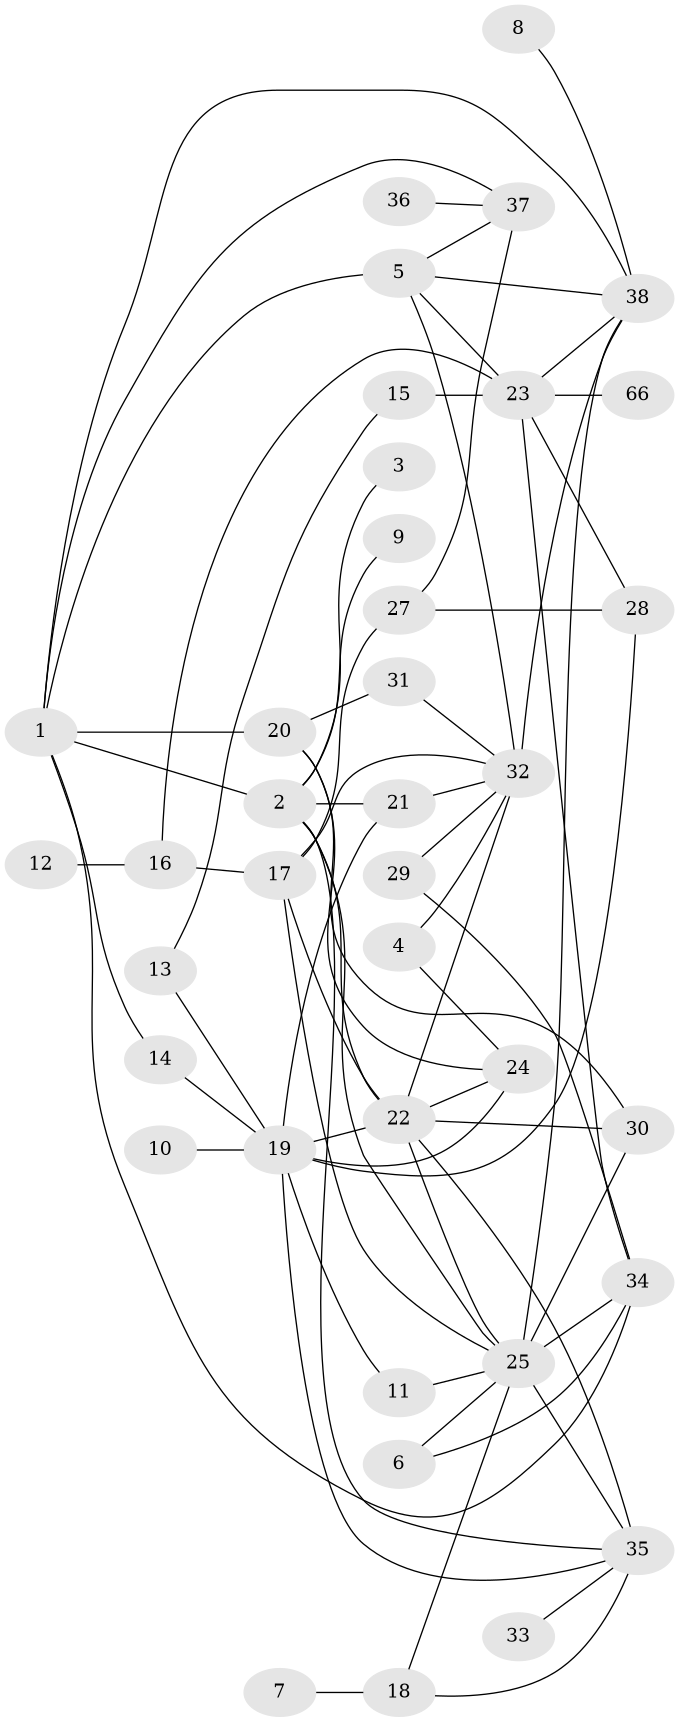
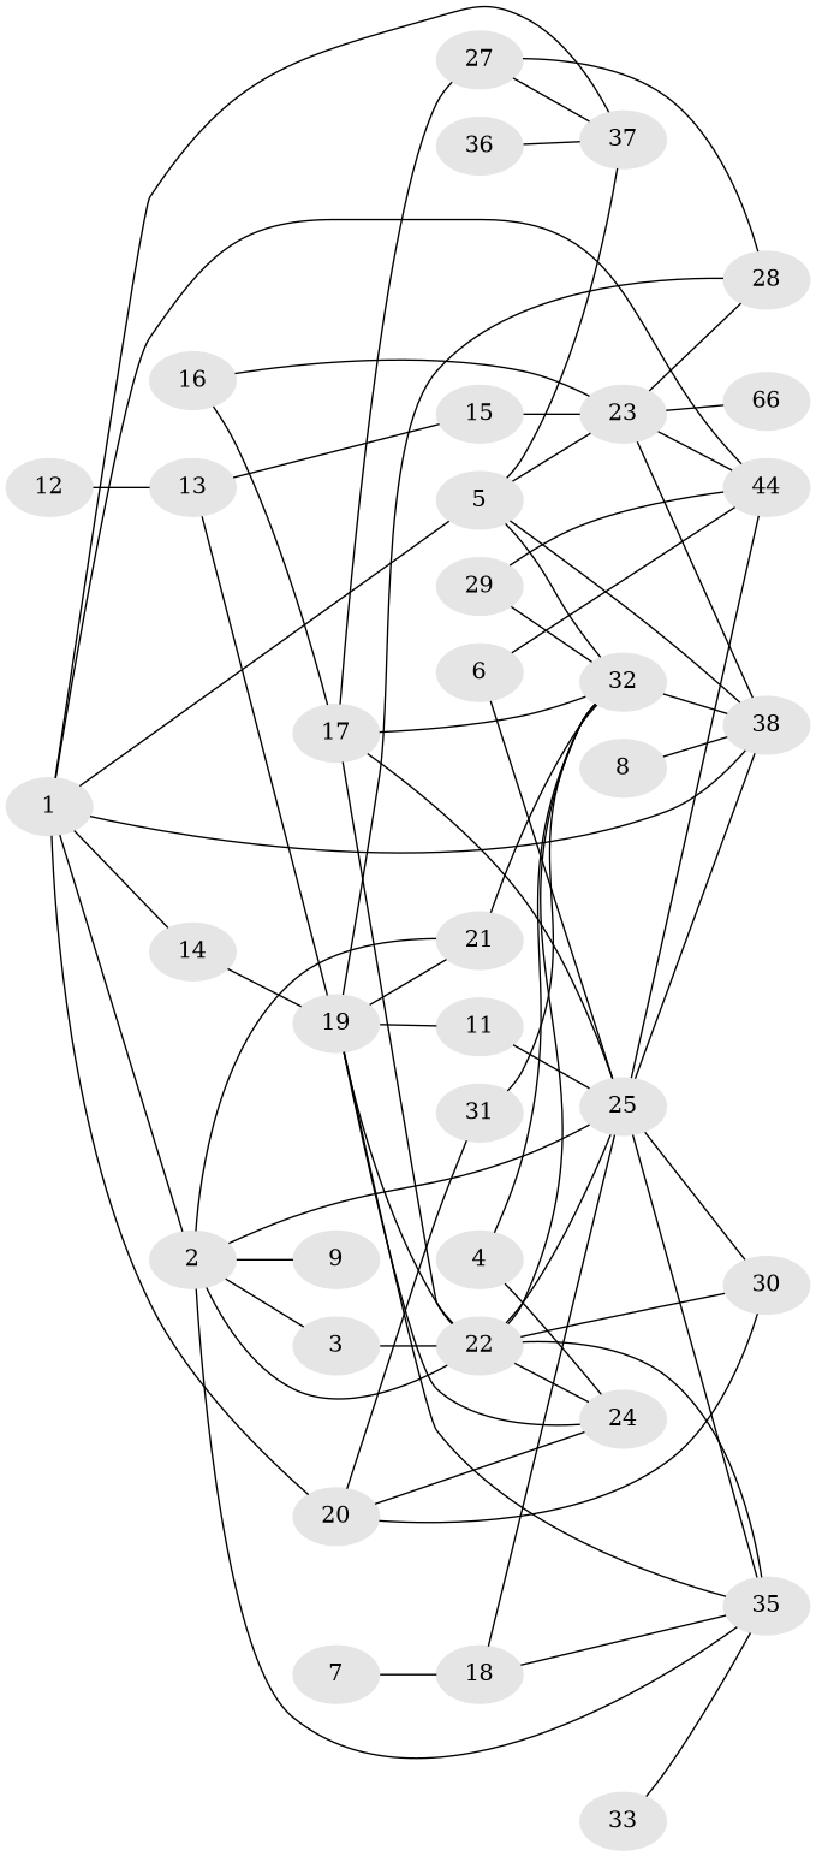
  graph {
    rankdir=LR
    node [color=gray90 style=filled]
    edge [weight=1.0]
    1
    2
    5
    14
    20
-   34
+   34 [label=44]
    37
    38
    3
    9
    21
    22
    25
    35
    32
    23
    19
    24
    30
    31
    4
    28
    n23 [label=66]
    6
    7
    18
    8
-   10
    11
    12
    13
    15
    16
    17
    27
    29
    33
    36
    1 -- 2
    1 -- 5
    1 -- 14
    1 -- 20
    1 -- 34
    1 -- 37
    1 -- 38
    2 -- 3
    2 -- 9
    2 -- 21
    2 -- 22
    2 -- 25
    2 -- 35
    5 -- 37
    5 -- 38
    5 -- 32
    5 -- 23
    14 -- 19
    20 -- 24
    20 -- 30
    20 -- 31
+   3 -- 22
    21 -- 32
    22 -- 25
    22 -- 35
    22 -- 32
    22 -- 24
    22 -- 30
    25 -- 34
    25 -- 38
    25 -- 35
    25 -- 30
    32 -- 38
    23 -- 34 [weight=2.0]
    23 -- 38
    23 -- 28
    23 -- n23
    19 -- 21 [weight=2.0]
    19 -- 22
    19 -- 35
    19 -- 24
    19 -- 28
    19 -- 11 [weight=2.0]
    31 -- 32
    4 -- 32
    4 -- 24
    6 -- 34
    6 -- 25
    7 -- 18
    18 -- 25
    18 -- 35
    8 -- 38
-   10 -- 19
    11 -- 25
-   12 -- 16
+   12 -- 13
    13 -- 19
    13 -- 15
    15 -- 23 [weight=2.0]
    16 -- 23
    16 -- 17
    17 -- 22
    17 -- 25
    17 -- 32
    17 -- 27
    27 -- 37
    27 -- 28
    29 -- 34
    29 -- 32
    33 -- 35
    36 -- 37
  }
